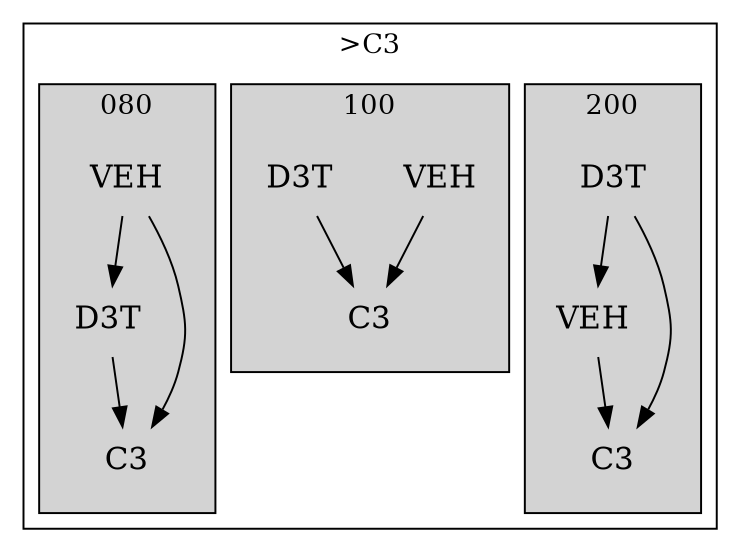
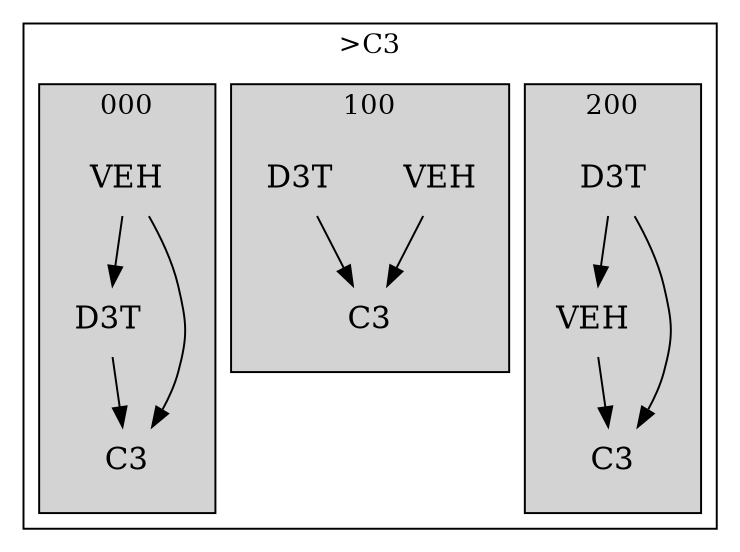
  strict digraph {
    compound=false
    labelloc=t
    node [fontsize=16 shape=plaintext]
    n1 [label=VEH]
    n2 [label=C3]
    n3 [label=D3T]
    n4 [label=VEH]
    n5 [label=C3]
    n6 [label=D3T]
    n7 [label=VEH]
    n8 [label=D3T]
    n9 [label=C3]
    subgraph cluster_1 {
      label=">C3"
      subgraph cluster_2 {
        label=200
        style=filled
        n1
        n2
        n3
      }
      subgraph cluster_3 {
        label=100
        style=filled
        n4
        n5
        n6
      }
      subgraph cluster_4 {
-       label=080
+       label=000
        style=filled
        n7
        n8
        n9
      }
    }
    n1 -> n2
    n3 -> n1
    n3 -> n2
    n4 -> n5
    n6 -> n5
    n7 -> n8
    n7 -> n9
    n8 -> n9
  }
